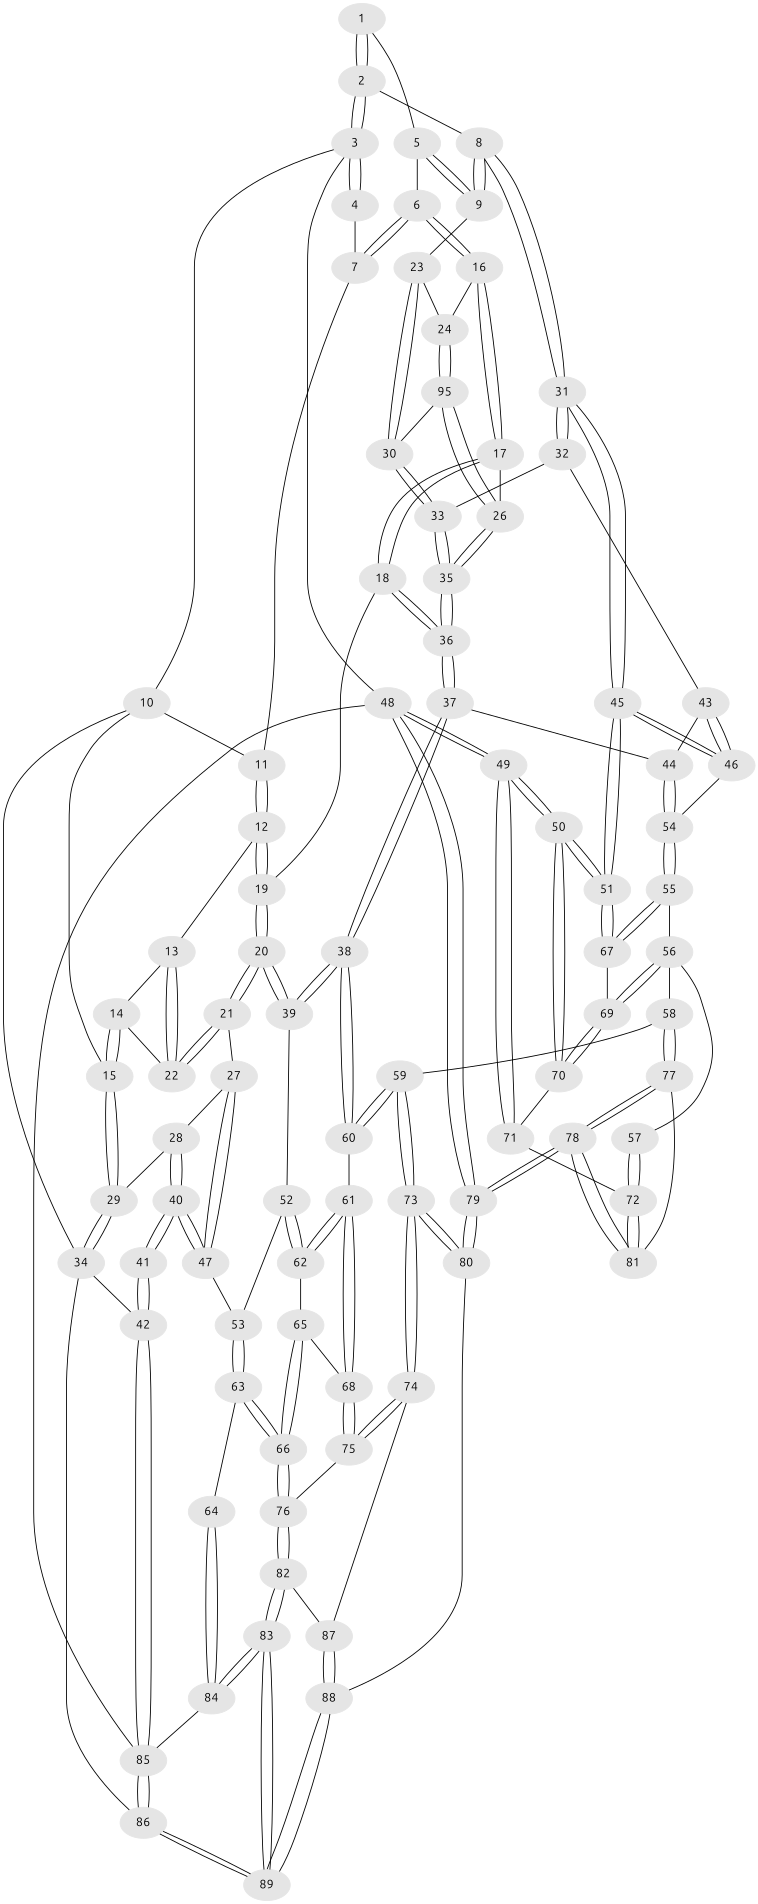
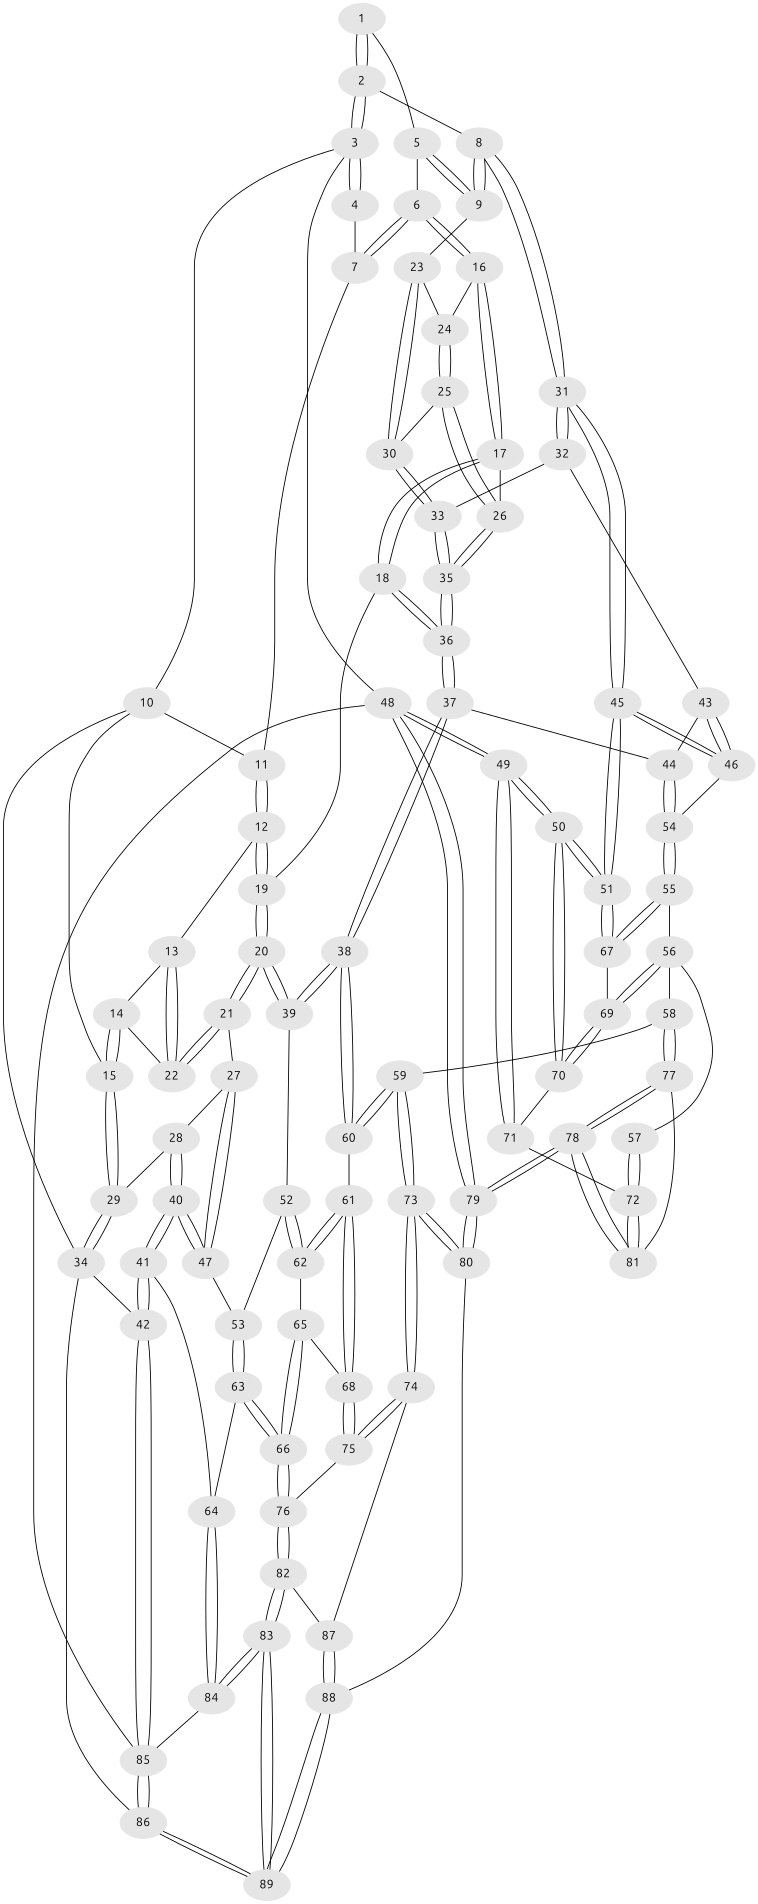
  graph {
    fontname=Ubuntu
    node [color=gray90 fontname=Ubuntu style=filled]
    edge [fontname=Ubuntu]
    1
    2
    5
    3
    8
    6
    9
    4
    10
    48
    31
    7
    11
    15
    34
    85
    49
    79
    16
    23
    17
    24
    12
    32
    45
    30
    29
    42
    86
    13
    19
    14
    22
    20
    18
    26
-   25 [label=95]
+   25
    36
    35
    37
    21
    39
    27
    52
    28
    47
    33
    40
    53
    41
    43
    46
    51
    44
    89
    38
    60
    54
    61
    62
    64
    84
    55
    67
    63
    50
    71
    80
    70
    72
    69
    65
    66
    56
    57
    58
    59
    77
    81
    73
    78
    74
    68
    75
    76
    82
    87
    88
    83
    1 -- 2
    1 -- 2
    1 -- 5
    2 -- 3
    2 -- 3
    2 -- 8
    5 -- 6
    5 -- 9
    5 -- 9
    3 -- 4
    3 -- 4
    3 -- 10
    3 -- 48
    8 -- 9
    8 -- 9
    8 -- 31
    8 -- 31
    6 -- 7
    6 -- 7
    6 -- 16
    6 -- 16
    9 -- 23
    4 -- 7
    10 -- 11
    10 -- 15
    10 -- 34
    48 -- 85
    48 -- 49
    48 -- 49
    48 -- 79
    48 -- 79
    31 -- 32
    31 -- 32
    31 -- 45
    31 -- 45
    7 -- 11
    11 -- 12
    11 -- 12
    15 -- 29
    15 -- 29
    34 -- 42
    34 -- 86
    85 -- 86
    85 -- 86
    49 -- 50
    49 -- 50
    49 -- 71
    49 -- 71
    79 -- 80
    79 -- 80
    16 -- 17
    16 -- 17
    16 -- 24
    23 -- 24
    23 -- 30
    23 -- 30
    17 -- 18
    17 -- 18
    17 -- 26
    24 -- 25
    24 -- 25
    12 -- 13
    12 -- 19
    12 -- 19
    32 -- 33
    32 -- 43
    45 -- 46
    45 -- 46
    45 -- 51
    45 -- 51
    30 -- 33
    30 -- 33
    29 -- 34
    29 -- 34
    42 -- 85
    42 -- 85
    86 -- 89
    86 -- 89
    13 -- 14
    13 -- 22
    13 -- 22
    19 -- 20
    19 -- 20
    14 -- 15
    14 -- 15
    14 -- 22
    20 -- 21
    20 -- 21
    20 -- 39
    20 -- 39
    18 -- 19
    18 -- 36
    18 -- 36
    26 -- 35
    26 -- 35
    25 -- 30
    25 -- 26
    25 -- 26
    36 -- 37
    36 -- 37
    35 -- 36
    35 -- 36
    37 -- 44
    37 -- 38
    37 -- 38
    21 -- 22
    21 -- 22
    21 -- 27
    39 -- 52
    27 -- 28
    27 -- 47
    27 -- 47
    52 -- 53
    52 -- 62
    52 -- 62
    28 -- 29
    28 -- 40
    28 -- 40
    47 -- 53
    33 -- 35
    33 -- 35
    40 -- 47
    40 -- 47
    40 -- 41
    40 -- 41
    53 -- 63
    53 -- 63
    41 -- 42
    41 -- 42
+   41 -- 64
    43 -- 46
    43 -- 46
    43 -- 44
    46 -- 54
    51 -- 67
    51 -- 67
    44 -- 54
    44 -- 54
    38 -- 39
    38 -- 39
    38 -- 60
    38 -- 60
    60 -- 61
    54 -- 55
    54 -- 55
    61 -- 62
    61 -- 62
    61 -- 68
    61 -- 68
    62 -- 65
    64 -- 84
    64 -- 84
    84 -- 85
    55 -- 67
    55 -- 67
    55 -- 56
    67 -- 69
    63 -- 64
    63 -- 66
    63 -- 66
    50 -- 51
    50 -- 51
    50 -- 70
    50 -- 70
    71 -- 72
    80 -- 88
    70 -- 71
    72 -- 81
    72 -- 81
    69 -- 70
    69 -- 70
    65 -- 66
    65 -- 66
    65 -- 68
    66 -- 76
    66 -- 76
    56 -- 69
    56 -- 69
    56 -- 57
    56 -- 58
    57 -- 72
    57 -- 72
    58 -- 59
    58 -- 77
    58 -- 77
    59 -- 60
    59 -- 60
    59 -- 73
    59 -- 73
    77 -- 81
    77 -- 78
    77 -- 78
    73 -- 80
    73 -- 80
    73 -- 74
    73 -- 74
    78 -- 79
    78 -- 79
    78 -- 81
    78 -- 81
    74 -- 75
    74 -- 75
    74 -- 87
    68 -- 75
    68 -- 75
    75 -- 76
    76 -- 82
    76 -- 82
    82 -- 87
    82 -- 83
    82 -- 83
    87 -- 88
    87 -- 88
    88 -- 89
    88 -- 89
    83 -- 89
    83 -- 89
    83 -- 84
    83 -- 84
  }
